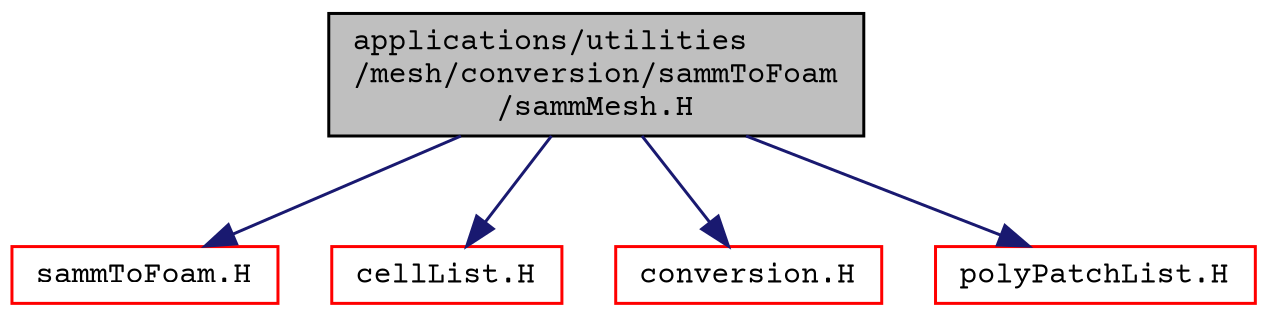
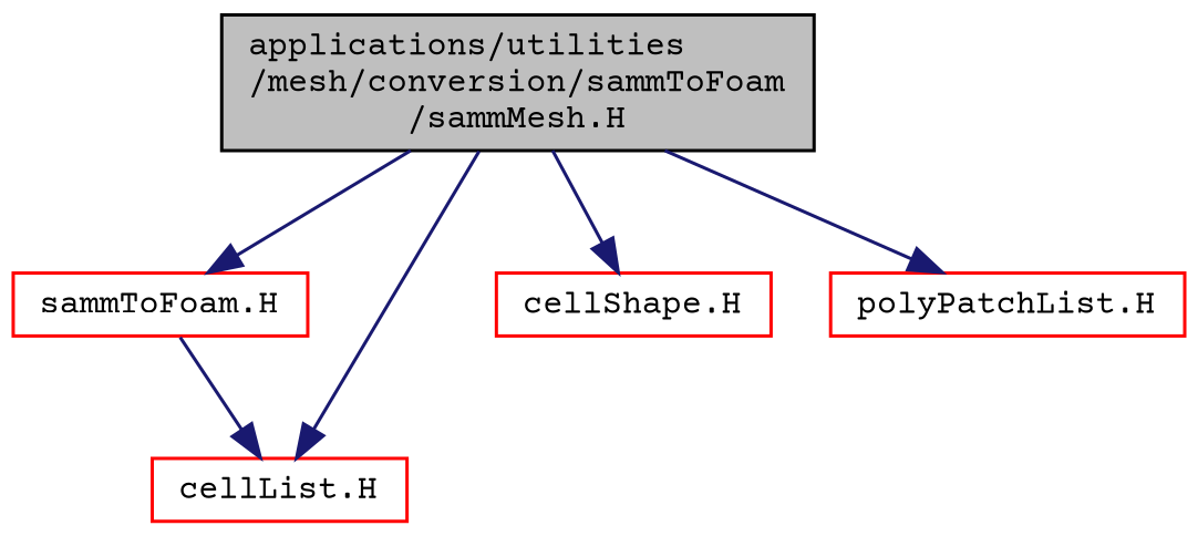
  digraph {
    fontname="Courier Prime"
    node [color=red fontname="Courier Prime" fontsize=10 shape=record]
    edge [color=midnightblue fontname="Courier Prime" fontsize=10 labelfontname=FreeSans labelfontsize=10 style=solid]
    n1 [color=black fillcolor=grey75 fontcolor=black height=0.2 label="applications/utilities\l/mesh/conversion/sammToFoam\l/sammMesh.H" style=filled width=0.4]
    n2 [height=0.2 label="sammToFoam.H" width=0.4]
    n3 [height=0.2 label="cellList.H" width=0.4]
-   n4 [height=0.2 label="conversion.H" width=0.4]
+   n4 [height=0.2 label="cellShape.H" width=0.4]
    n5 [height=0.2 label="polyPatchList.H" width=0.4]
    n1 -> n2
    n1 -> n3
    n1 -> n4
    n1 -> n5
+   n2 -> n3
  }
